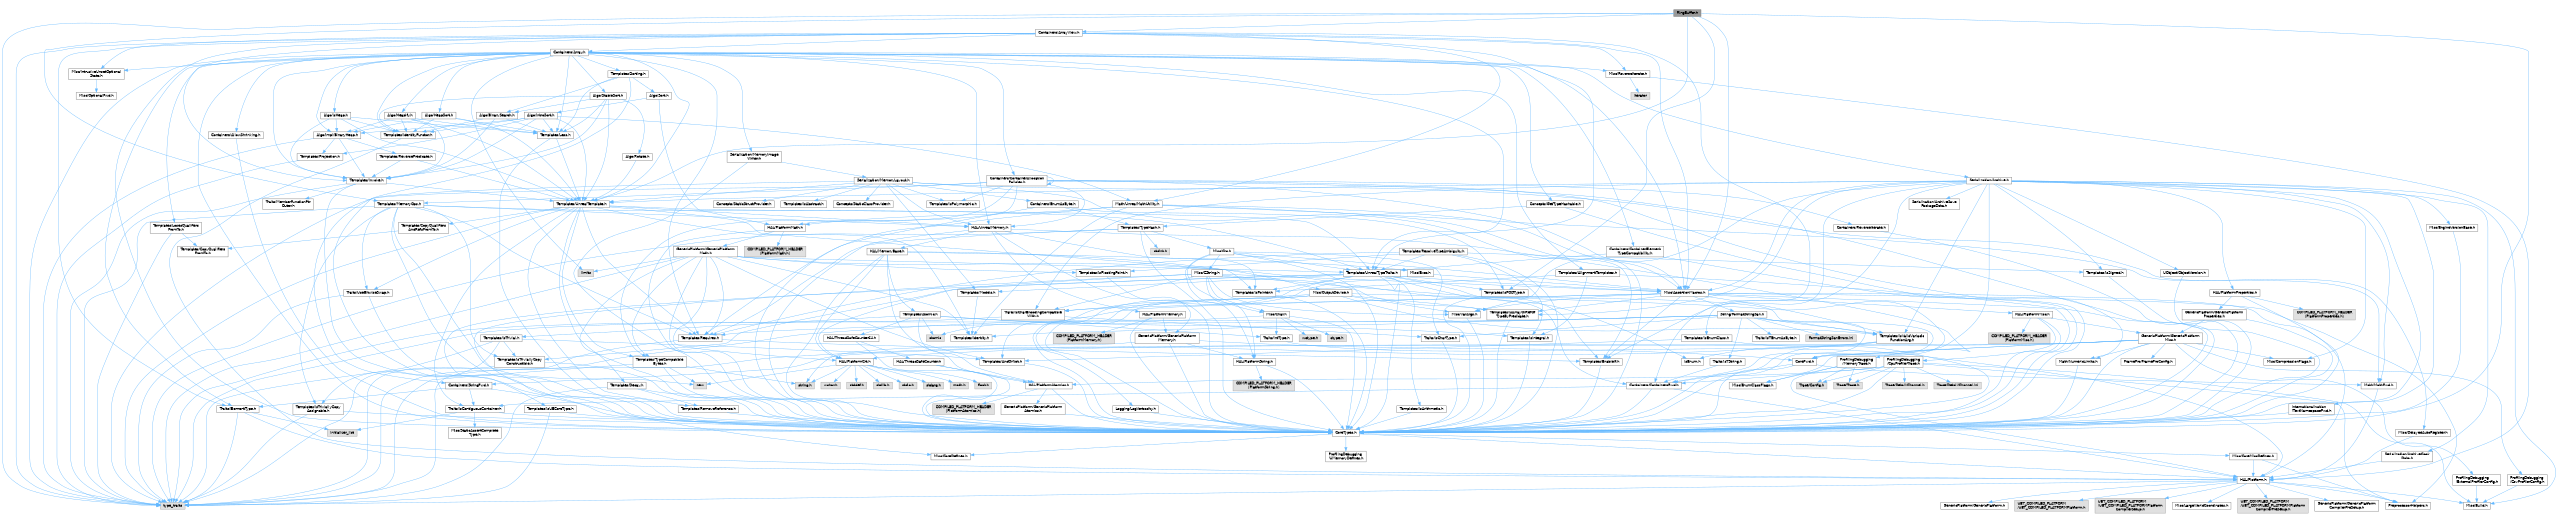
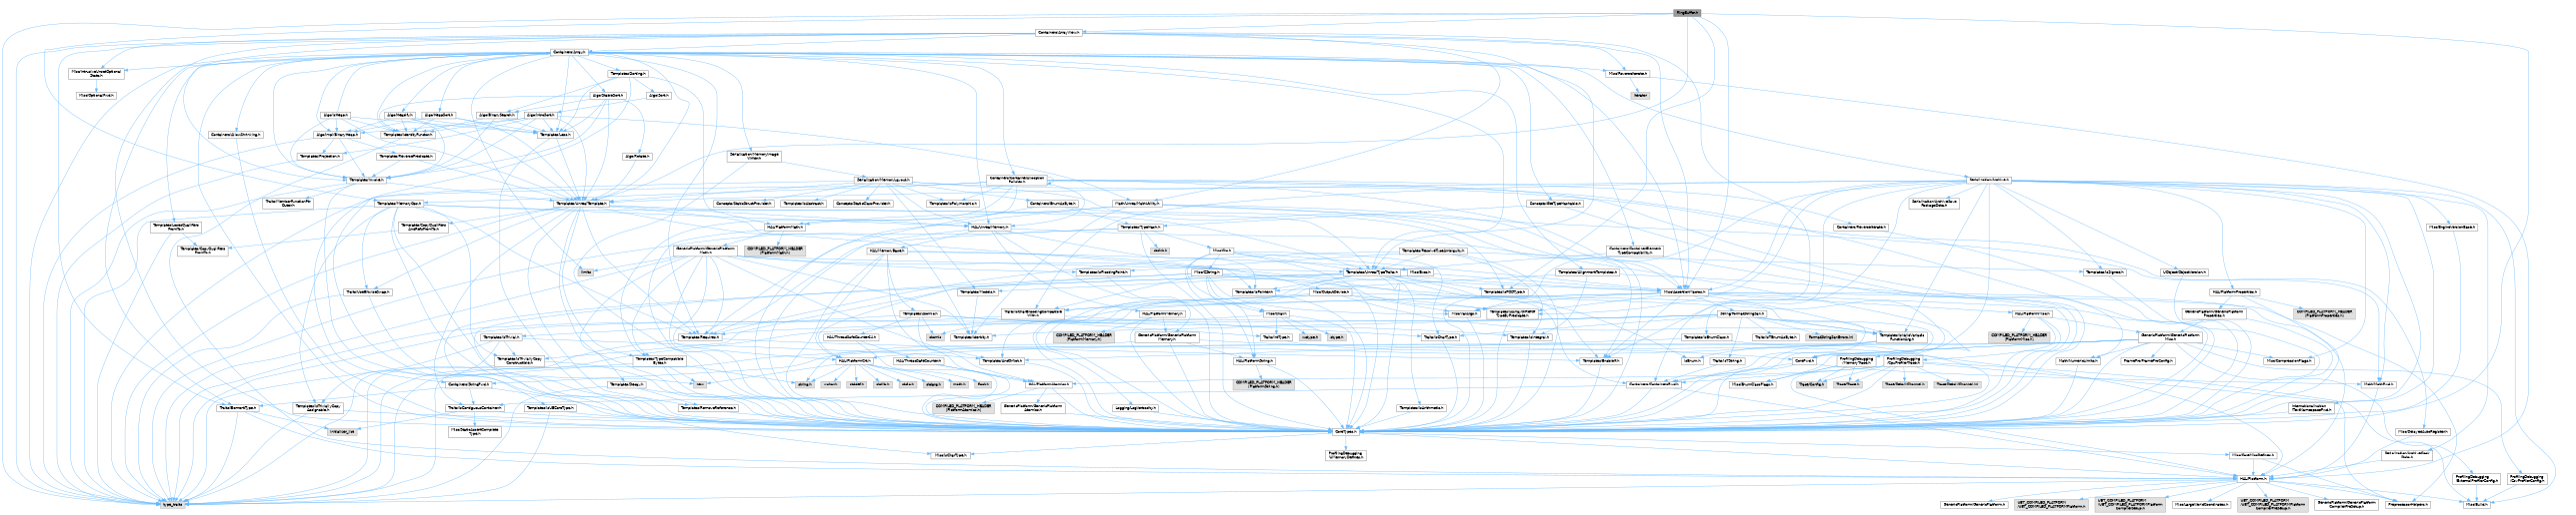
  digraph {
    node [color=grey40 fillcolor=white fontname=Helvetica fontsize=10 shape=box style=filled]
    edge [color=steelblue1 fontname=Helvetica fontsize=10 labelfontname=Helvetica labelfontsize=10 style=solid]
    n1 [color=gray40 fillcolor=grey60 fontcolor=black height=0.2 label="RingBuffer.h" width=0.4]
    n2 [height=0.2 label="CoreTypes.h" width=0.4]
    n3 [color=grey60 fillcolor="#E0E0E0" height=0.2 label=type_traits width=0.4]
    n4 [height=0.2 label="Misc/AssertionMacros.h" width=0.4]
    n5 [height=0.2 label="Containers/ArrayView.h" width=0.4]
    n6 [height=0.2 label="Templates/UnrealTemplate.h" width=0.4]
    n7 [height=0.2 label="Templates/IsPODType.h" width=0.4]
    n8 [height=0.2 label="Templates/MemoryOps.h" width=0.4]
    n9 [height=0.2 label="HAL/Platform.h" width=0.4]
    n10 [height=0.2 label="ProfilingDebugging\l/UMemoryDefines.h" width=0.4]
    n11 [height=0.2 label="Misc/CoreMiscDefines.h" width=0.4]
-   n12 [height=0.2 label="Misc/CoreDefines.h" width=0.4]
+   n12 [height=0.2 label="Misc/IsCharType.h" width=0.4]
    n13 [height=0.2 label="PreprocessorHelpers.h" width=0.4]
    n14 [height=0.2 label="HAL/PlatformMisc.h" width=0.4]
    n15 [height=0.2 label="Templates/EnableIf.h" width=0.4]
    n16 [height=0.2 label="Templates/IsArrayOrRefOf\lTypeByPredicate.h" width=0.4]
    n17 [height=0.2 label="Templates/IsValidVariadic\lFunctionArg.h" width=0.4]
    n18 [height=0.2 label="Traits/IsCharEncodingCompatible\lWith.h" width=0.4]
    n19 [height=0.2 label="Misc/VarArgs.h" width=0.4]
    n20 [height=0.2 label="String/FormatStringSan.h" width=0.4]
    n21 [color=grey60 fillcolor="#E0E0E0" height=0.2 label=atomic width=0.4]
    n22 [height=0.2 label="Traits/ElementType.h" width=0.4]
    n23 [height=0.2 label="Containers/ContainersFwd.h" width=0.4]
    n24 [height=0.2 label="Misc/ReverseIterate.h" width=0.4]
    n25 [height=0.2 label="Misc/IntrusiveUnsetOptional\lState.h" width=0.4]
    n26 [height=0.2 label="Templates/Invoke.h" width=0.4]
    n27 [height=0.2 label="Templates/UnrealTypeTraits.h" width=0.4]
    n28 [height=0.2 label="Containers/Array.h" width=0.4]
    n29 [height=0.2 label="Math/UnrealMathUtility.h" width=0.4]
    n30 [height=0.2 label="Traits/IsContiguousContainer.h" width=0.4]
    n31 [height=0.2 label="Templates/Requires.h" width=0.4]
    n32 [height=0.2 label="Templates/Identity.h" width=0.4]
    n33 [height=0.2 label="Templates/IsPointer.h" width=0.4]
    n34 [height=0.2 label="HAL/UnrealMemory.h" width=0.4]
    n35 [height=0.2 label="Templates/CopyQualifiers\lAndRefsFromTo.h" width=0.4]
    n36 [height=0.2 label="Templates/RemoveReference.h" width=0.4]
    n37 [height=0.2 label="Templates/TypeCompatible\lBytes.h" width=0.4]
    n38 [height=0.2 label="Traits/UseBitwiseSwap.h" width=0.4]
    n39 [color=grey60 fillcolor="#E0E0E0" height=0.2 label=new width=0.4]
    n40 [height=0.2 label="Templates/IsTriviallyCopy\lConstructible.h" width=0.4]
    n41 [height=0.2 label="Templates/IsTriviallyCopy\lAssignable.h" width=0.4]
    n42 [height=0.2 label="Misc/Build.h" width=0.4]
    n43 [height=0.2 label="Misc/LargeWorldCoordinates.h" width=0.4]
    n44 [color=grey60 fillcolor="#E0E0E0" height=0.2 label="UBT_COMPILED_PLATFORM\l/UBT_COMPILED_PLATFORMPlatform\lCompilerPreSetup.h" width=0.4]
    n45 [height=0.2 label="GenericPlatform/GenericPlatform\lCompilerPreSetup.h" width=0.4]
    n46 [height=0.2 label="GenericPlatform/GenericPlatform.h" width=0.4]
    n47 [color=grey60 fillcolor="#E0E0E0" height=0.2 label="UBT_COMPILED_PLATFORM\l/UBT_COMPILED_PLATFORMPlatform.h" width=0.4]
    n48 [color=grey60 fillcolor="#E0E0E0" height=0.2 label="UBT_COMPILED_PLATFORM\l/UBT_COMPILED_PLATFORMPlatform\lCompilerSetup.h" width=0.4]
    n49 [height=0.2 label="GenericPlatform/GenericPlatform\lMisc.h" width=0.4]
    n50 [color=grey60 fillcolor="#E0E0E0" height=0.2 label="COMPILED_PLATFORM_HEADER\l(PlatformMisc.h)" width=0.4]
    n51 [height=0.2 label="ProfilingDebugging\l/CpuProfilerTrace.h" width=0.4]
    n52 [height=0.2 label="IsEnum.h" width=0.4]
    n53 [height=0.2 label="Traits/IsCharType.h" width=0.4]
    n54 [height=0.2 label="Traits/IsTEnumAsByte.h" width=0.4]
    n55 [height=0.2 label="Traits/IsTString.h" width=0.4]
    n56 [color=grey60 fillcolor="#E0E0E0" height=0.2 label="FormatStringSanErrors.inl" width=0.4]
    n57 [height=0.2 label="Containers/StringFwd.h" width=0.4]
    n58 [height=0.2 label="CoreFwd.h" width=0.4]
    n59 [height=0.2 label="FramePro/FrameProConfig.h" width=0.4]
    n60 [height=0.2 label="HAL/PlatformCrt.h" width=0.4]
    n61 [height=0.2 label="Math/NumericLimits.h" width=0.4]
    n62 [height=0.2 label="Misc/CompressionFlags.h" width=0.4]
    n63 [height=0.2 label="Misc/EnumClassFlags.h" width=0.4]
    n64 [height=0.2 label="ProfilingDebugging\l/CsvProfilerConfig.h" width=0.4]
    n65 [height=0.2 label="ProfilingDebugging\l/ExternalProfilerConfig.h" width=0.4]
    n66 [height=0.2 label="HAL/PlatformAtomics.h" width=0.4]
    n67 [color=grey60 fillcolor="#E0E0E0" height=0.2 label="Trace/Config.h" width=0.4]
    n68 [color=grey60 fillcolor="#E0E0E0" height=0.2 label="Trace/Detail/Channel.h" width=0.4]
    n69 [color=grey60 fillcolor="#E0E0E0" height=0.2 label="Trace/Detail/Channel.inl" width=0.4]
    n70 [color=grey60 fillcolor="#E0E0E0" height=0.2 label="Trace/Trace.h" width=0.4]
    n71 [height=0.2 label="Math/MathFwd.h" width=0.4]
    n72 [color=grey60 fillcolor="#E0E0E0" height=0.2 label="wchar.h" width=0.4]
    n73 [color=grey60 fillcolor="#E0E0E0" height=0.2 label="stddef.h" width=0.4]
    n74 [color=grey60 fillcolor="#E0E0E0" height=0.2 label="stdlib.h" width=0.4]
    n75 [color=grey60 fillcolor="#E0E0E0" height=0.2 label="stdio.h" width=0.4]
    n76 [color=grey60 fillcolor="#E0E0E0" height=0.2 label="stdarg.h" width=0.4]
    n77 [color=grey60 fillcolor="#E0E0E0" height=0.2 label="math.h" width=0.4]
    n78 [color=grey60 fillcolor="#E0E0E0" height=0.2 label="float.h" width=0.4]
    n79 [color=grey60 fillcolor="#E0E0E0" height=0.2 label="string.h" width=0.4]
    n80 [color=grey60 fillcolor="#E0E0E0" height=0.2 label=initializer_list width=0.4]
    n81 [height=0.2 label="Misc/StaticAssertComplete\lType.h" width=0.4]
    n82 [height=0.2 label="GenericPlatform/GenericPlatform\lAtomics.h" width=0.4]
    n83 [color=grey60 fillcolor="#E0E0E0" height=0.2 label="COMPILED_PLATFORM_HEADER\l(PlatformAtomics.h)" width=0.4]
    n84 [color=grey60 fillcolor="#E0E0E0" height=0.2 label=iterator width=0.4]
    n85 [height=0.2 label="Misc/OptionalFwd.h" width=0.4]
    n86 [height=0.2 label="Traits/MemberFunctionPtr\lOuter.h" width=0.4]
    n87 [height=0.2 label="Templates/AndOrNot.h" width=0.4]
    n88 [height=0.2 label="Templates/IsArithmetic.h" width=0.4]
    n89 [height=0.2 label="Templates/Models.h" width=0.4]
    n90 [height=0.2 label="Templates/IsUECoreType.h" width=0.4]
    n91 [height=0.2 label="Containers/AllowShrinking.h" width=0.4]
    n92 [height=0.2 label="Containers/ContainerAllocation\lPolicies.h" width=0.4]
    n93 [color=grey60 fillcolor="#E0E0E0" height=0.2 label=limits width=0.4]
    n94 [height=0.2 label="Containers/ContainerElement\lTypeCompatibility.h" width=0.4]
    n95 [height=0.2 label="Serialization/Archive.h" width=0.4]
    n96 [height=0.2 label="Serialization/MemoryImage\lWriter.h" width=0.4]
    n97 [height=0.2 label="Algo/Heapify.h" width=0.4]
    n98 [height=0.2 label="Algo/Impl/BinaryHeap.h" width=0.4]
    n99 [height=0.2 label="Templates/IdentityFunctor.h" width=0.4]
    n100 [height=0.2 label="Templates/Less.h" width=0.4]
    n101 [height=0.2 label="Algo/HeapSort.h" width=0.4]
    n102 [height=0.2 label="Algo/IsHeap.h" width=0.4]
    n103 [height=0.2 label="Algo/StableSort.h" width=0.4]
    n104 [height=0.2 label="Concepts/GetTypeHashable.h" width=0.4]
    n105 [height=0.2 label="Templates/LosesQualifiers\lFromTo.h" width=0.4]
    n106 [height=0.2 label="Templates/Sorting.h" width=0.4]
    n107 [height=0.2 label="Templates/AlignmentTemplates.h" width=0.4]
    n108 [height=0.2 label="HAL/PlatformMath.h" width=0.4]
    n109 [height=0.2 label="GenericPlatform/GenericPlatform\lMemory.h" width=0.4]
    n110 [height=0.2 label="HAL/MemoryBase.h" width=0.4]
    n111 [height=0.2 label="HAL/PlatformMemory.h" width=0.4]
    n112 [height=0.2 label="ProfilingDebugging\l/MemoryTrace.h" width=0.4]
    n113 [height=0.2 label="Templates/CopyQualifiers\lFromTo.h" width=0.4]
    n114 [height=0.2 label="HAL/PlatformString.h" width=0.4]
    n115 [height=0.2 label="Misc/Exec.h" width=0.4]
    n116 [height=0.2 label="Misc/OutputDevice.h" width=0.4]
    n117 [height=0.2 label="Templates/Atomic.h" width=0.4]
    n118 [color=grey60 fillcolor="#E0E0E0" height=0.2 label="COMPILED_PLATFORM_HEADER\l(PlatformMemory.h)" width=0.4]
    n119 [color=grey60 fillcolor="#E0E0E0" height=0.2 label="COMPILED_PLATFORM_HEADER\l(PlatformString.h)" width=0.4]
    n120 [height=0.2 label="Logging/LogVerbosity.h" width=0.4]
    n121 [height=0.2 label="HAL/ThreadSafeCounter64.h" width=0.4]
    n122 [height=0.2 label="Templates/IsIntegral.h" width=0.4]
    n123 [height=0.2 label="Templates/IsTrivial.h" width=0.4]
    n124 [height=0.2 label="Traits/IntType.h" width=0.4]
    n125 [height=0.2 label="HAL/ThreadSafeCounter.h" width=0.4]
    n126 [height=0.2 label="Containers/ReverseIterate.h" width=0.4]
    n127 [height=0.2 label="Templates/IsPolymorphic.h" width=0.4]
    n128 [height=0.2 label="Templates/IsSigned.h" width=0.4]
    n129 [height=0.2 label="HAL/PlatformProperties.h" width=0.4]
    n130 [height=0.2 label="Internationalization\l/TextNamespaceFwd.h" width=0.4]
    n131 [height=0.2 label="Misc/EngineVersionBase.h" width=0.4]
    n132 [height=0.2 label="Serialization/ArchiveCook\lData.h" width=0.4]
    n133 [height=0.2 label="Serialization/ArchiveSave\lPackageData.h" width=0.4]
    n134 [height=0.2 label="Templates/IsEnumClass.h" width=0.4]
    n135 [height=0.2 label="UObject/ObjectVersion.h" width=0.4]
    n136 [height=0.2 label="Serialization/MemoryLayout.h" width=0.4]
    n137 [height=0.2 label="Templates/Projection.h" width=0.4]
    n138 [height=0.2 label="Templates/ReversePredicate.h" width=0.4]
    n139 [height=0.2 label="Algo/BinarySearch.h" width=0.4]
    n140 [height=0.2 label="Algo/Rotate.h" width=0.4]
    n141 [height=0.2 label="Templates/TypeHash.h" width=0.4]
    n142 [height=0.2 label="Algo/Sort.h" width=0.4]
    n143 [height=0.2 label="GenericPlatform/GenericPlatform\lMath.h" width=0.4]
    n144 [color=grey60 fillcolor="#E0E0E0" height=0.2 label="COMPILED_PLATFORM_HEADER\l(PlatformMath.h)" width=0.4]
    n145 [height=0.2 label="Templates/Decay.h" width=0.4]
    n146 [height=0.2 label="Templates/IsFloatingPoint.h" width=0.4]
    n147 [height=0.2 label="Templates/ResolveTypeAmbiguity.h" width=0.4]
    n148 [height=0.2 label="GenericPlatform/GenericPlatform\lProperties.h" width=0.4]
    n149 [color=grey60 fillcolor="#E0E0E0" height=0.2 label="COMPILED_PLATFORM_HEADER\l(PlatformProperties.h)" width=0.4]
    n150 [height=0.2 label="Concepts/StaticClassProvider.h" width=0.4]
    n151 [height=0.2 label="Concepts/StaticStructProvider.h" width=0.4]
    n152 [height=0.2 label="Containers/EnumAsByte.h" width=0.4]
    n153 [height=0.2 label="Misc/DelayedAutoRegister.h" width=0.4]
    n154 [height=0.2 label="Templates/IsAbstract.h" width=0.4]
    n155 [height=0.2 label="Misc/Crc.h" width=0.4]
    n156 [color=grey60 fillcolor="#E0E0E0" height=0.2 label="stdint.h" width=0.4]
    n157 [height=0.2 label="Misc/CString.h" width=0.4]
    n158 [height=0.2 label="Misc/Char.h" width=0.4]
    n159 [color=grey60 fillcolor="#E0E0E0" height=0.2 label="ctype.h" width=0.4]
    n160 [color=grey60 fillcolor="#E0E0E0" height=0.2 label="wctype.h" width=0.4]
    n161 [height=0.2 label="Algo/IntroSort.h" width=0.4]
    n1 -> n2
    n1 -> n3
    n1 -> n4
    n1 -> n5
    n1 -> n6
    n1 -> n7
    n1 -> n8
    n2 -> n9
    n2 -> n10
    n2 -> n11
    n2 -> n12
    n4 -> n2
    n4 -> n9
    n4 -> n13
    n4 -> n14
    n4 -> n15
    n4 -> n16
    n4 -> n17
    n4 -> n18
    n4 -> n19
    n4 -> n20
    n4 -> n21
    n5 -> n2
    n5 -> n3
    n5 -> n4
    n5 -> n22
    n5 -> n23
    n5 -> n24
    n5 -> n25
    n5 -> n26
    n5 -> n27
    n5 -> n28
    n5 -> n29
    n6 -> n2
    n6 -> n3
    n6 -> n27
    n6 -> n30
    n6 -> n31
    n6 -> n32
    n6 -> n33
    n6 -> n34
    n6 -> n35
    n6 -> n36
    n6 -> n37
    n6 -> n38
    n7 -> n2
    n8 -> n2
    n8 -> n3
    n8 -> n27
    n8 -> n31
    n8 -> n34
    n8 -> n38
    n8 -> n39
    n8 -> n40
    n8 -> n41
    n9 -> n3
    n9 -> n13
    n9 -> n42
    n9 -> n43
    n9 -> n44
    n9 -> n45
    n9 -> n46
    n9 -> n47
    n9 -> n48
    n11 -> n9
    n11 -> n13
    n14 -> n2
    n14 -> n49
    n14 -> n50
    n14 -> n51
    n15 -> n2
    n16 -> n2
    n17 -> n2
    n17 -> n3
    n17 -> n52
    n18 -> n3
    n18 -> n53
    n19 -> n2
    n20 -> n2
    n20 -> n3
    n20 -> n17
    n20 -> n23
    n20 -> n31
    n20 -> n32
    n20 -> n53
    n20 -> n54
    n20 -> n55
    n20 -> n56
    n22 -> n3
    n22 -> n9
    n22 -> n80
    n23 -> n2
    n23 -> n9
    n23 -> n30
    n24 -> n9
    n24 -> n84
    n25 -> n85
    n26 -> n2
    n26 -> n3
    n26 -> n6
    n26 -> n86
    n27 -> n2
    n27 -> n4
    n27 -> n7
    n27 -> n15
    n27 -> n33
    n27 -> n40
    n27 -> n52
    n27 -> n87
    n27 -> n88
    n27 -> n89
    n27 -> n90
    n28 -> n2
    n28 -> n3
    n28 -> n4
    n28 -> n6
    n28 -> n22
    n28 -> n24
    n28 -> n25
    n28 -> n26
    n28 -> n27
    n28 -> n31
    n28 -> n34
    n28 -> n91
    n28 -> n92
    n28 -> n93
    n28 -> n94
    n28 -> n95
    n28 -> n96
    n28 -> n97
    n28 -> n98
    n28 -> n99
    n28 -> n100
    n28 -> n101
-   n28 -> n102
+   n102 -> n28
    n28 -> n103
    n28 -> n104
    n28 -> n105
    n28 -> n106
    n28 -> n107
    n29 -> n2
    n29 -> n4
    n29 -> n31
    n29 -> n32
    n29 -> n71
    n29 -> n108
    n30 -> n2
    n30 -> n80
    n30 -> n81
    n31 -> n3
    n31 -> n15
    n33 -> n2
    n34 -> n2
    n34 -> n33
    n34 -> n109
    n34 -> n110
    n34 -> n111
    n34 -> n112
    n35 -> n113
    n36 -> n2
    n37 -> n2
    n37 -> n3
    n37 -> n39
    n37 -> n79
    n38 -> n2
    n38 -> n3
    n40 -> n2
    n40 -> n3
    n41 -> n2
    n41 -> n3
    n49 -> n2
    n49 -> n57
    n49 -> n58
    n49 -> n59
    n49 -> n60
    n49 -> n61
    n49 -> n62
    n49 -> n63
    n49 -> n64
    n49 -> n65
    n51 -> n2
    n51 -> n13
    n51 -> n23
    n51 -> n42
    n51 -> n66
    n51 -> n67
    n51 -> n68
    n51 -> n69
    n51 -> n70
    n53 -> n2
    n55 -> n23
    n57 -> n2
    n57 -> n22
    n57 -> n30
    n58 -> n2
    n58 -> n23
    n58 -> n71
    n60 -> n39
    n60 -> n72
    n60 -> n73
    n60 -> n74
    n60 -> n75
    n60 -> n76
    n60 -> n77
    n60 -> n78
    n60 -> n79
    n61 -> n2
    n64 -> n42
    n65 -> n42
    n66 -> n2
    n66 -> n82
    n66 -> n83
    n71 -> n9
    n82 -> n2
    n87 -> n2
    n88 -> n2
    n89 -> n32
    n90 -> n2
    n90 -> n3
    n91 -> n2
    n92 -> n2
    n92 -> n3
    n92 -> n4
    n92 -> n8
    n92 -> n34
    n92 -> n37
    n92 -> n61
    n92 -> n92
    n92 -> n108
    n92 -> n126
    n92 -> n127
    n94 -> n2
    n94 -> n27
    n95 -> n2
    n95 -> n4
    n95 -> n6
    n95 -> n15
    n95 -> n16
    n95 -> n17
    n95 -> n18
    n95 -> n19
    n95 -> n42
    n95 -> n58
    n95 -> n62
    n95 -> n71
    n95 -> n128
    n95 -> n129
    n95 -> n130
    n95 -> n131
    n95 -> n132
    n95 -> n133
    n95 -> n134
    n95 -> n135
    n96 -> n2
    n96 -> n136
    n97 -> n6
    n97 -> n26
    n97 -> n98
    n97 -> n99
    n97 -> n100
    n98 -> n3
    n98 -> n26
    n98 -> n137
    n98 -> n138
    n99 -> n9
    n100 -> n2
    n100 -> n6
    n101 -> n6
    n101 -> n98
    n101 -> n99
    n101 -> n100
    n102 -> n6
    n102 -> n26
    n102 -> n98
    n102 -> n99
    n102 -> n100
    n103 -> n6
    n103 -> n26
    n103 -> n99
    n103 -> n100
    n103 -> n139
    n103 -> n140
    n104 -> n2
    n104 -> n141
    n105 -> n3
    n105 -> n113
    n106 -> n2
    n106 -> n100
-   n142 -> n108
+   n106 -> n108
    n106 -> n139
    n106 -> n142
    n107 -> n2
    n107 -> n33
    n107 -> n122
    n108 -> n2
    n108 -> n143
    n108 -> n144
    n109 -> n2
    n109 -> n58
    n109 -> n79
    n109 -> n114
    n110 -> n2
    n110 -> n60
    n110 -> n66
    n110 -> n115
    n110 -> n116
    n110 -> n117
    n111 -> n2
    n111 -> n109
    n111 -> n118
    n112 -> n9
    n112 -> n63
    n112 -> n67
    n112 -> n70
    n114 -> n2
    n114 -> n119
    n115 -> n2
    n115 -> n4
    n116 -> n2
    n116 -> n16
    n116 -> n17
    n116 -> n18
    n116 -> n19
    n116 -> n58
    n116 -> n120
    n117 -> n21
    n117 -> n66
    n117 -> n121
    n117 -> n122
    n117 -> n123
    n117 -> n124
    n120 -> n2
    n121 -> n2
    n121 -> n125
    n122 -> n2
    n123 -> n3
    n123 -> n40
    n123 -> n41
    n123 -> n87
    n124 -> n9
    n125 -> n2
    n125 -> n66
    n126 -> n2
    n128 -> n2
    n129 -> n2
    n129 -> n148
    n129 -> n149
    n130 -> n2
    n131 -> n2
    n132 -> n9
    n134 -> n2
    n134 -> n87
    n135 -> n2
    n136 -> n6
    n136 -> n15
    n136 -> n34
    n136 -> n57
    n136 -> n89
    n136 -> n127
    n136 -> n150
    n136 -> n151
    n136 -> n152
    n136 -> n153
    n136 -> n154
    n137 -> n3
    n138 -> n6
    n138 -> n26
    n139 -> n26
    n139 -> n99
    n139 -> n100
    n140 -> n6
    n141 -> n2
    n141 -> n3
    n141 -> n31
    n141 -> n155
    n141 -> n156
    n142 -> n161
    n143 -> n2
    n143 -> n3
    n143 -> n23
    n143 -> n27
    n143 -> n31
    n143 -> n32
    n143 -> n37
    n143 -> n60
    n143 -> n87
    n143 -> n93
    n143 -> n145
    n143 -> n146
    n145 -> n2
    n145 -> n3
    n145 -> n36
    n146 -> n2
    n147 -> n2
    n147 -> n27
    n147 -> n31
    n147 -> n122
    n147 -> n128
    n147 -> n146
    n148 -> n2
    n148 -> n49
    n152 -> n2
    n152 -> n7
    n152 -> n141
    n153 -> n9
    n155 -> n2
    n155 -> n4
    n155 -> n27
    n155 -> n53
    n155 -> n114
    n155 -> n157
    n155 -> n158
    n157 -> n4
    n157 -> n12
    n157 -> n16
    n157 -> n17
    n157 -> n18
    n157 -> n19
    n157 -> n60
    n157 -> n114
    n157 -> n158
    n158 -> n2
    n158 -> n3
    n158 -> n124
    n158 -> n159
    n158 -> n160
    n161 -> n6
    n161 -> n26
    n161 -> n29
    n161 -> n98
    n161 -> n99
    n161 -> n100
    n161 -> n137
  }
